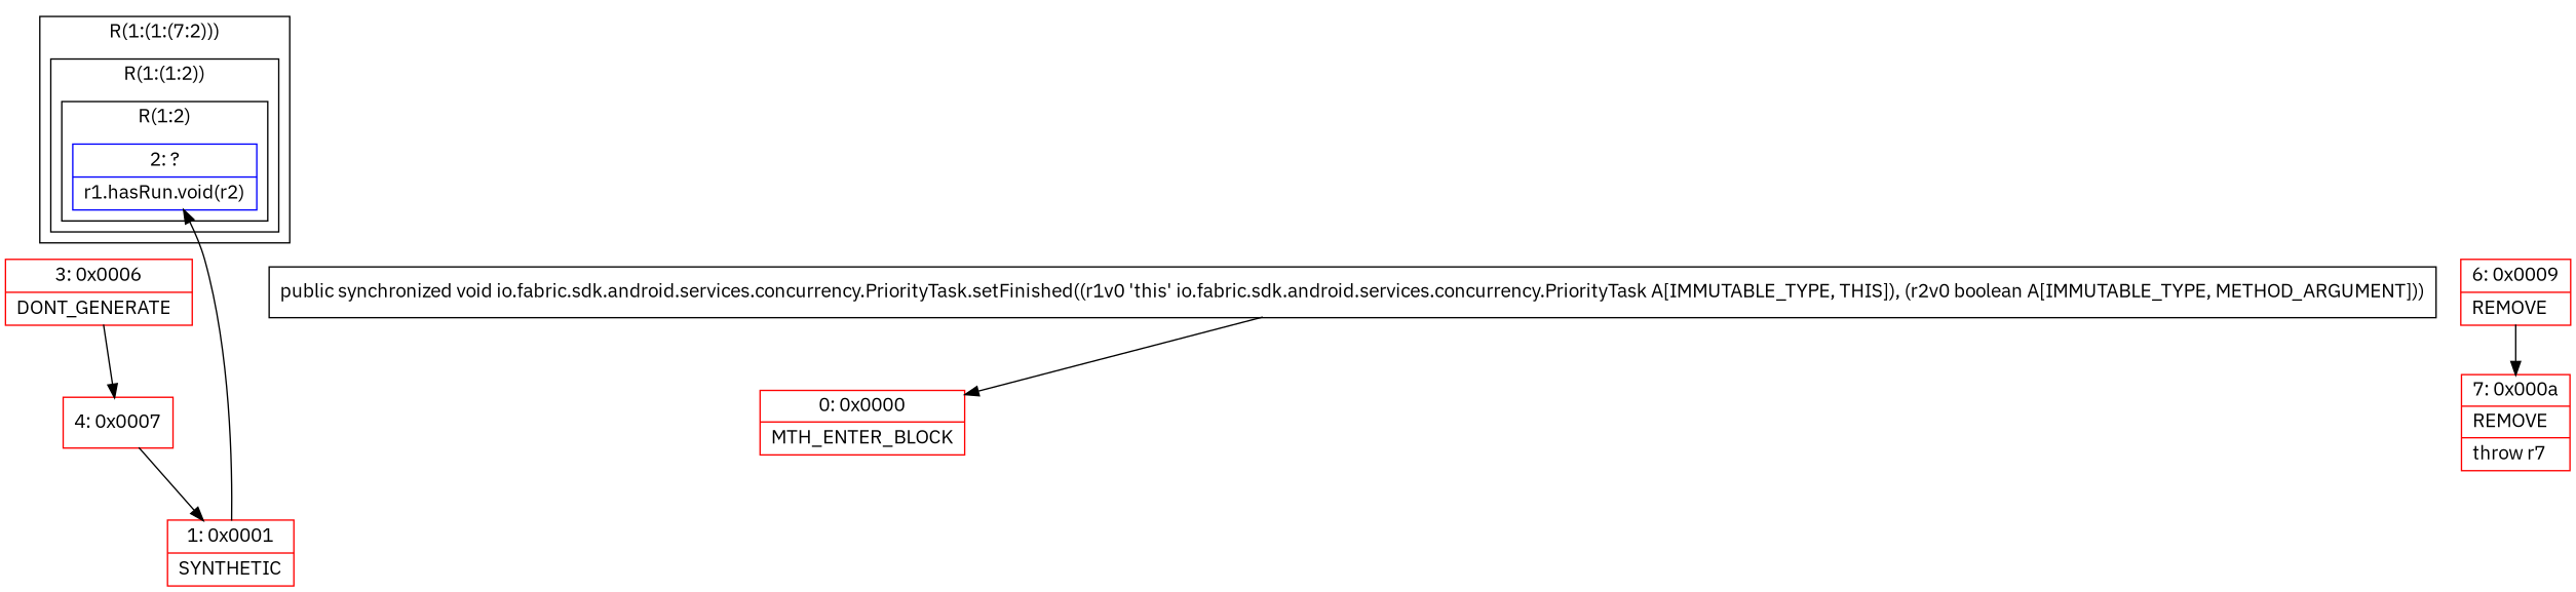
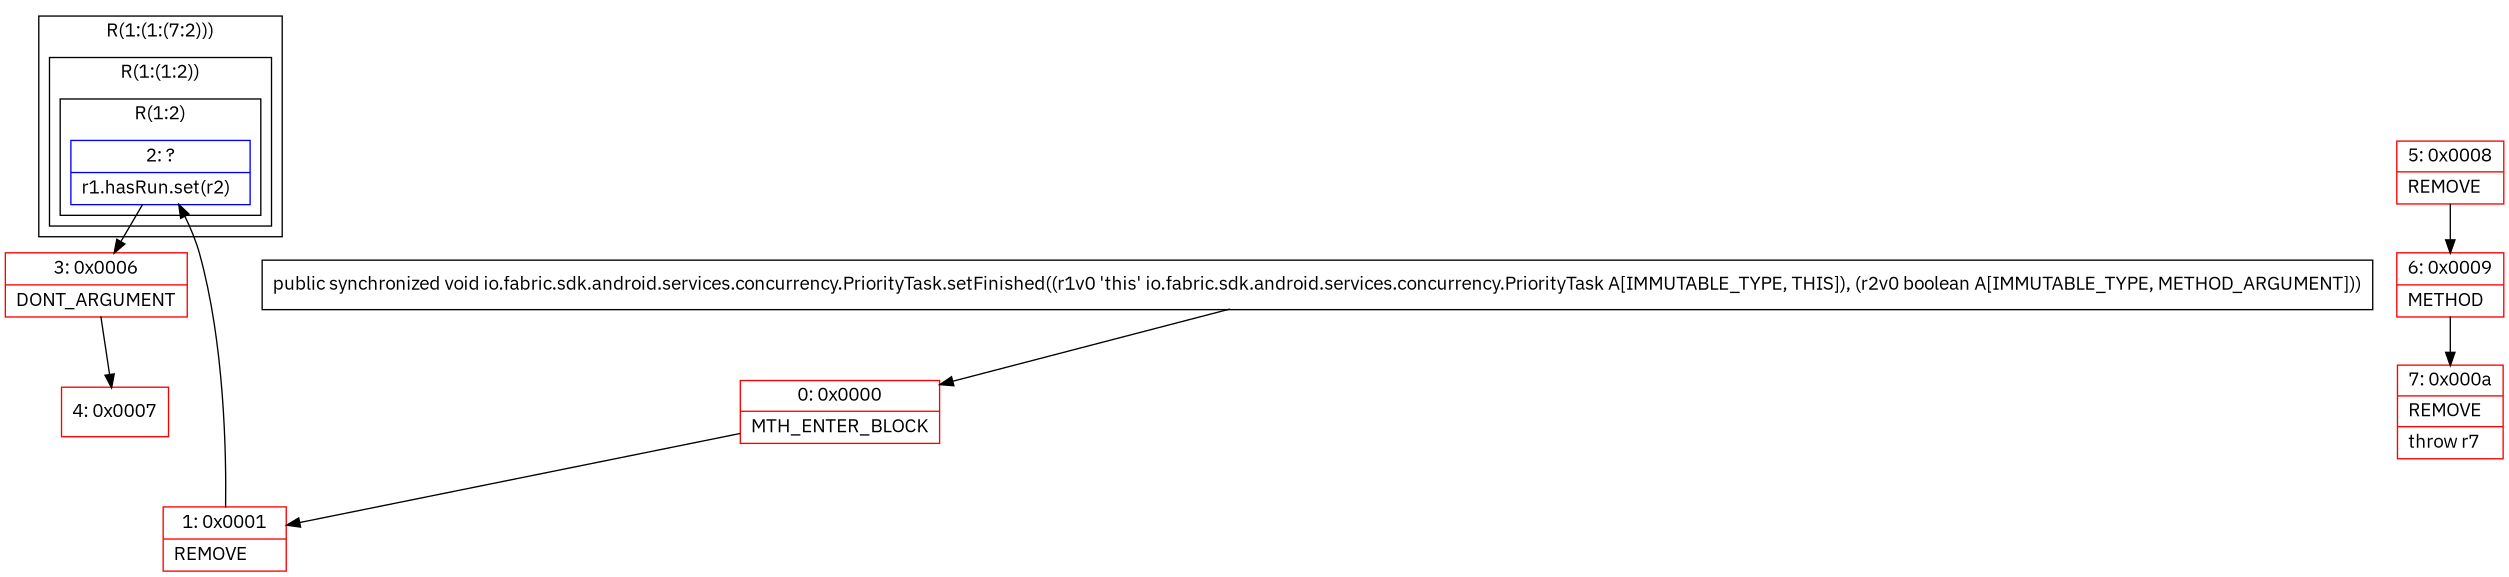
  digraph {
    fontname="IBM Plex Sans"
    node [color=red fontname="IBM Plex Sans" shape=record]
    edge [fontname="IBM Plex Sans"]
-   n1 [color=blue label="{2\:\ ?|r1.hasRun.void(r2)\l}"]
-   n2 [label="{3\:\ 0x0006|DONT_GENERATE\l}"]
+   n1 [color=blue label="{2\:\ ?|r1.hasRun.set(r2)\l}"]
+   n2 [label="{3\:\ 0x0006|DONT_ARGUMENT\l}"]
    n3 [label="{4\:\ 0x0007}"]
-   n5 [label="{6\:\ 0x0009|REMOVE\l}"]
+   n4 [label="{5\:\ 0x0008|REMOVE\l}"]
+   n5 [label="{6\:\ 0x0009|METHOD\l}"]
    n6 [label="{0\:\ 0x0000|MTH_ENTER_BLOCK\l}"]
-   n7 [label="{1\:\ 0x0001|SYNTHETIC\l}"]
+   n7 [label="{1\:\ 0x0001|REMOVE\l}"]
    n8 [label="{7\:\ 0x000a|REMOVE\l|throw r7\l}"]
    n9 [label="{public synchronized void io.fabric.sdk.android.services.concurrency.PriorityTask.setFinished((r1v0 'this' io.fabric.sdk.android.services.concurrency.PriorityTask A[IMMUTABLE_TYPE, THIS]), (r2v0 boolean A[IMMUTABLE_TYPE, METHOD_ARGUMENT])) }" color=""]
    subgraph cluster_1 {
      label="R(1:(1:(7:2)))"
      subgraph cluster_2 {
        label="R(1:(1:2))"
        subgraph cluster_3 {
          label="R(1:2)"
          n1
        }
      }
    }
+   n1 -> n2
    n2 -> n3
+   n4 -> n5
    n5 -> n8
-   n3 -> n7
+   n6 -> n7
    n7 -> n1
    n9 -> n6
  }
